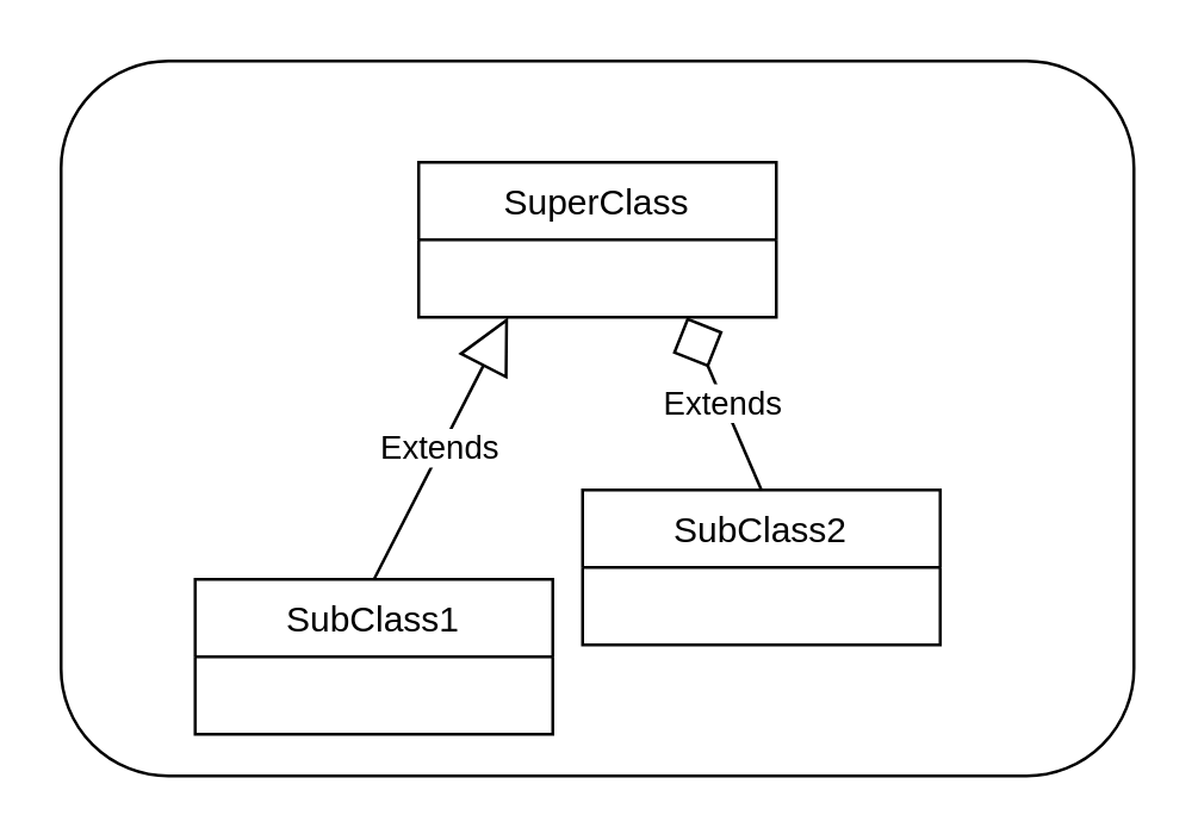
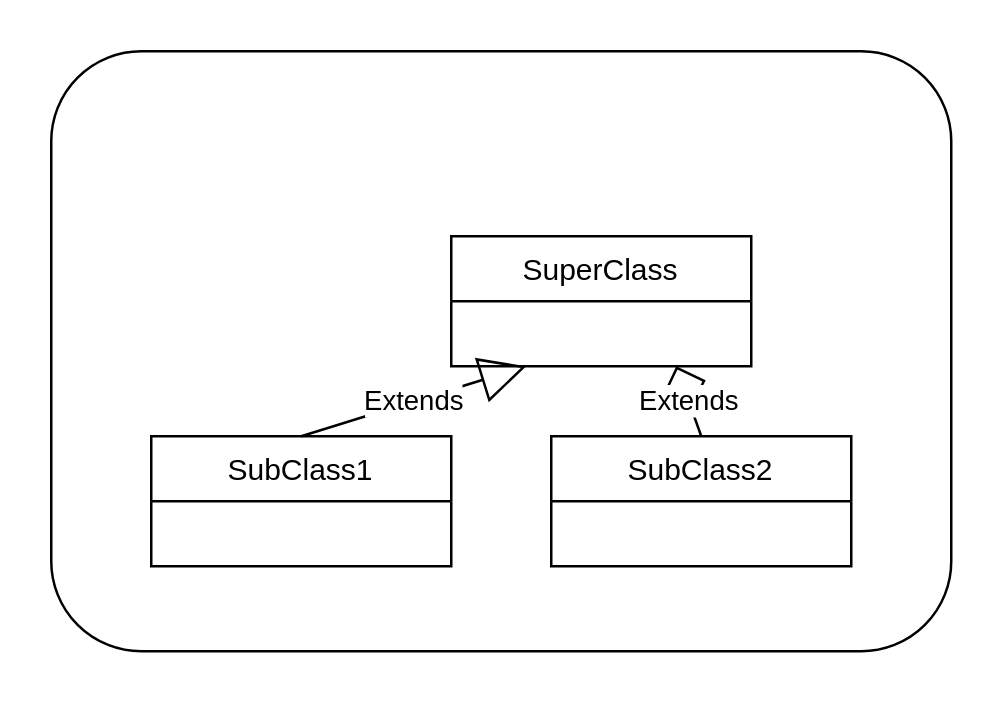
  <mxCell id="0" />
  <mxCell id="1" parent="0" />
  <mxCell id="2" value="" style="rounded=1;whiteSpace=wrap;html=1;fillColor=#FFFFFF;" vertex="1" parent="1"><mxGeometry x="20" y="20" width="360" height="240" as="geometry" /></mxCell>
- <mxCell id="3" value="SuperClass" style="swimlane;fontStyle=0;childLayout=stackLayout;horizontal=1;startSize=26;fillColor=none;horizontalStack=0;resizeParent=1;resizeParentMax=0;resizeLast=0;collapsible=1;marginBottom=0;" vertex="1" parent="1"><mxGeometry x="140" y="54" width="120" height="52" as="geometry" /></mxCell>
- <mxCell id="4" value="SubClass1" style="swimlane;fontStyle=0;childLayout=stackLayout;horizontal=1;startSize=26;fillColor=none;horizontalStack=0;resizeParent=1;resizeParentMax=0;resizeLast=0;collapsible=1;marginBottom=0;" vertex="1" parent="1"><mxGeometry x="65" y="194" width="120" height="52" as="geometry"><mxRectangle x="200" y="400" width="100" height="30" as="alternateBounds" /></mxGeometry></mxCell>
- <mxCell id="5" value="SubClass2" style="swimlane;fontStyle=0;childLayout=stackLayout;horizontal=1;startSize=26;fillColor=none;horizontalStack=0;resizeParent=1;resizeParentMax=0;resizeLast=0;collapsible=1;marginBottom=0;" vertex="1" parent="1"><mxGeometry x="195" y="164" width="120" height="52" as="geometry" /></mxCell>
+ <mxCell id="3" value="SuperClass" style="swimlane;fontStyle=0;childLayout=stackLayout;horizontal=1;startSize=26;fillColor=none;horizontalStack=0;resizeParent=1;resizeParentMax=0;resizeLast=0;collapsible=1;marginBottom=0;" vertex="1" parent="1"><mxGeometry x="180" y="94" width="120" height="52" as="geometry" /></mxCell>
+ <mxCell id="4" value="SubClass1" style="swimlane;fontStyle=0;childLayout=stackLayout;horizontal=1;startSize=26;fillColor=none;horizontalStack=0;resizeParent=1;resizeParentMax=0;resizeLast=0;collapsible=1;marginBottom=0;" vertex="1" parent="1"><mxGeometry x="60" y="174" width="120" height="52" as="geometry"><mxRectangle x="200" y="400" width="100" height="30" as="alternateBounds" /></mxGeometry></mxCell>
+ <mxCell id="5" value="SubClass2" style="swimlane;fontStyle=0;childLayout=stackLayout;horizontal=1;startSize=26;fillColor=none;horizontalStack=0;resizeParent=1;resizeParentMax=0;resizeLast=0;collapsible=1;marginBottom=0;" vertex="1" parent="1"><mxGeometry x="220" y="174" width="120" height="52" as="geometry" /></mxCell>
  <mxCell id="6" value="Extends" style="endArrow=block;endSize=16;endFill=0;html=1;rounded=0;entryX=0.25;entryY=1;entryDx=0;entryDy=0;exitX=0.5;exitY=0;exitDx=0;exitDy=0;" edge="1" parent="1" source="4" target="3"><mxGeometry width="160" relative="1" as="geometry"><mxPoint x="140" y="184" as="sourcePoint" /><mxPoint x="300" y="184" as="targetPoint" /></mxGeometry></mxCell>
  <mxCell id="7" value="Extends" style="endArrow=diamond;endSize=16;endFill=0;html=1;rounded=0;entryX=0.75;entryY=1;entryDx=0;entryDy=0;exitX=0.5;exitY=0;exitDx=0;exitDy=0;" edge="1" parent="1" source="5" target="3"><mxGeometry width="160" relative="1" as="geometry"><mxPoint x="190" y="174" as="sourcePoint" /><mxPoint x="240" y="106" as="targetPoint" /></mxGeometry></mxCell>
